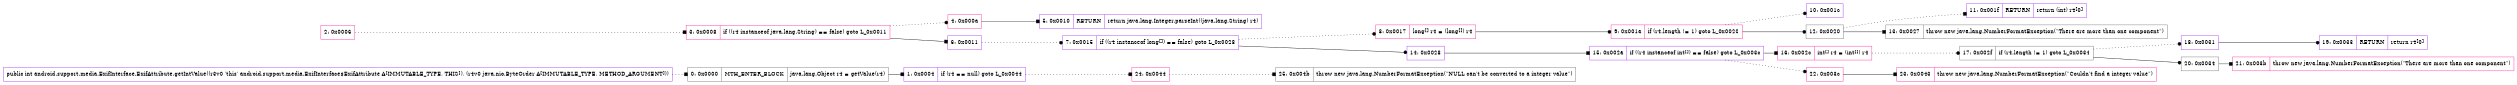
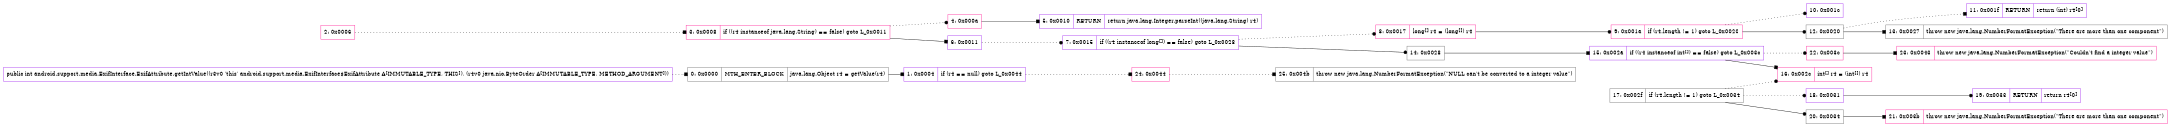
  digraph {
    rankdir=LR
    node [color=purple shape=record]
    edge [arrowhead=box style=solid]
    n1 [color=gray40 label="{0\:\ 0x0000|MTH_ENTER_BLOCK\l|java.lang.Object r4 = getValue(r4)\l}"]
    n2 [label="{1\:\ 0x0004|if (r4 == null) goto L_0x0044\l}"]
    n3 [color=deeppink label="{24\:\ 0x0044}"]
    n4 [color=deeppink label="{2\:\ 0x0006}"]
    n5 [color=deeppink label="{3\:\ 0x0008|if ((r4 instanceof java.lang.String) == false) goto L_0x0011\l}"]
    n6 [color=gray40 label="{25\:\ 0x004b|throw new java.lang.NumberFormatException(\"NULL can't be converted to a integer value\")\l}"]
    n7 [color=deeppink label="{4\:\ 0x000a}"]
    n8 [label="{6\:\ 0x0011}"]
    n9 [label="{5\:\ 0x0010|RETURN\l|return java.lang.Integer.parseInt((java.lang.String) r4)\l}"]
    n10 [label="{7\:\ 0x0015|if ((r4 instanceof long[]) == false) goto L_0x0028\l}"]
    n11 [color=deeppink label="{8\:\ 0x0017|long[] r4 = (long[]) r4\l}"]
-   n12 [label="{14\:\ 0x0028}"]
+   n12 [color=gray40 label="{14\:\ 0x0028}"]
    n13 [color=deeppink label="{9\:\ 0x001a|if (r4.length != 1) goto L_0x0020\l}"]
    n14 [label="{15\:\ 0x002a|if ((r4 instanceof int[]) == false) goto L_0x003c\l}"]
    n15 [label="{10\:\ 0x001c}"]
    n16 [color=gray40 label="{12\:\ 0x0020}"]
    n17 [label="{11\:\ 0x001f|RETURN\l|return (int) r4[0]\l}"]
    n18 [color=gray40 label="{13\:\ 0x0027|throw new java.lang.NumberFormatException(\"There are more than one component\")\l}"]
    n19 [color=deeppink label="{16\:\ 0x002c|int[] r4 = (int[]) r4\l}"]
    n20 [color=deeppink label="{22\:\ 0x003c}"]
    n21 [color=gray40 label="{17\:\ 0x002f|if (r4.length != 1) goto L_0x0034\l}"]
    n22 [color=deeppink label="{23\:\ 0x0043|throw new java.lang.NumberFormatException(\"Couldn't find a integer value\")\l}"]
    n23 [label="{18\:\ 0x0031}"]
    n24 [color=gray40 label="{20\:\ 0x0034}"]
    n25 [label="{19\:\ 0x0033|RETURN\l|return r4[0]\l}"]
    n26 [color=deeppink label="{21\:\ 0x003b|throw new java.lang.NumberFormatException(\"There are more than one component\")\l}"]
    n27 [label="{public int android.support.media.ExifInterface.ExifAttribute.getIntValue((r3v0 'this' android.support.media.ExifInterface$ExifAttribute A[IMMUTABLE_TYPE, THIS]), (r4v0 java.nio.ByteOrder A[IMMUTABLE_TYPE, METHOD_ARGUMENT])) }"]
    n1 -> n2
    n2 -> n3 [style=dotted]
    n3 -> n6 [style=dotted]
    n4 -> n5 [style=dotted]
    n5 -> n7 [arrowhead=dot style=dotted]
    n5 -> n8
    n7 -> n9
    n8 -> n10 [arrowhead=dot style=dotted]
    n10 -> n11 [arrowhead=dot style=dotted]
    n10 -> n12 [arrowhead=dot]
    n11 -> n13 [arrowhead=dot]
    n12 -> n14
    n13 -> n15 [arrowhead=dot style=dotted]
    n13 -> n16 [arrowhead=dot]
    n14 -> n19
    n14 -> n20 [arrowhead=dot style=dotted]
    n16 -> n17 [style=dotted]
    n16 -> n18
-   n19 -> n21 [arrowhead=dot style=dotted]
+   n21 -> n19 [arrowhead=dot style=dotted]
    n20 -> n22
    n21 -> n23 [arrowhead=dot style=dotted]
    n21 -> n24 [arrowhead=dot]
    n23 -> n25 [arrowhead=dot]
    n24 -> n26
    n27 -> n1 [style=dotted]
  }
